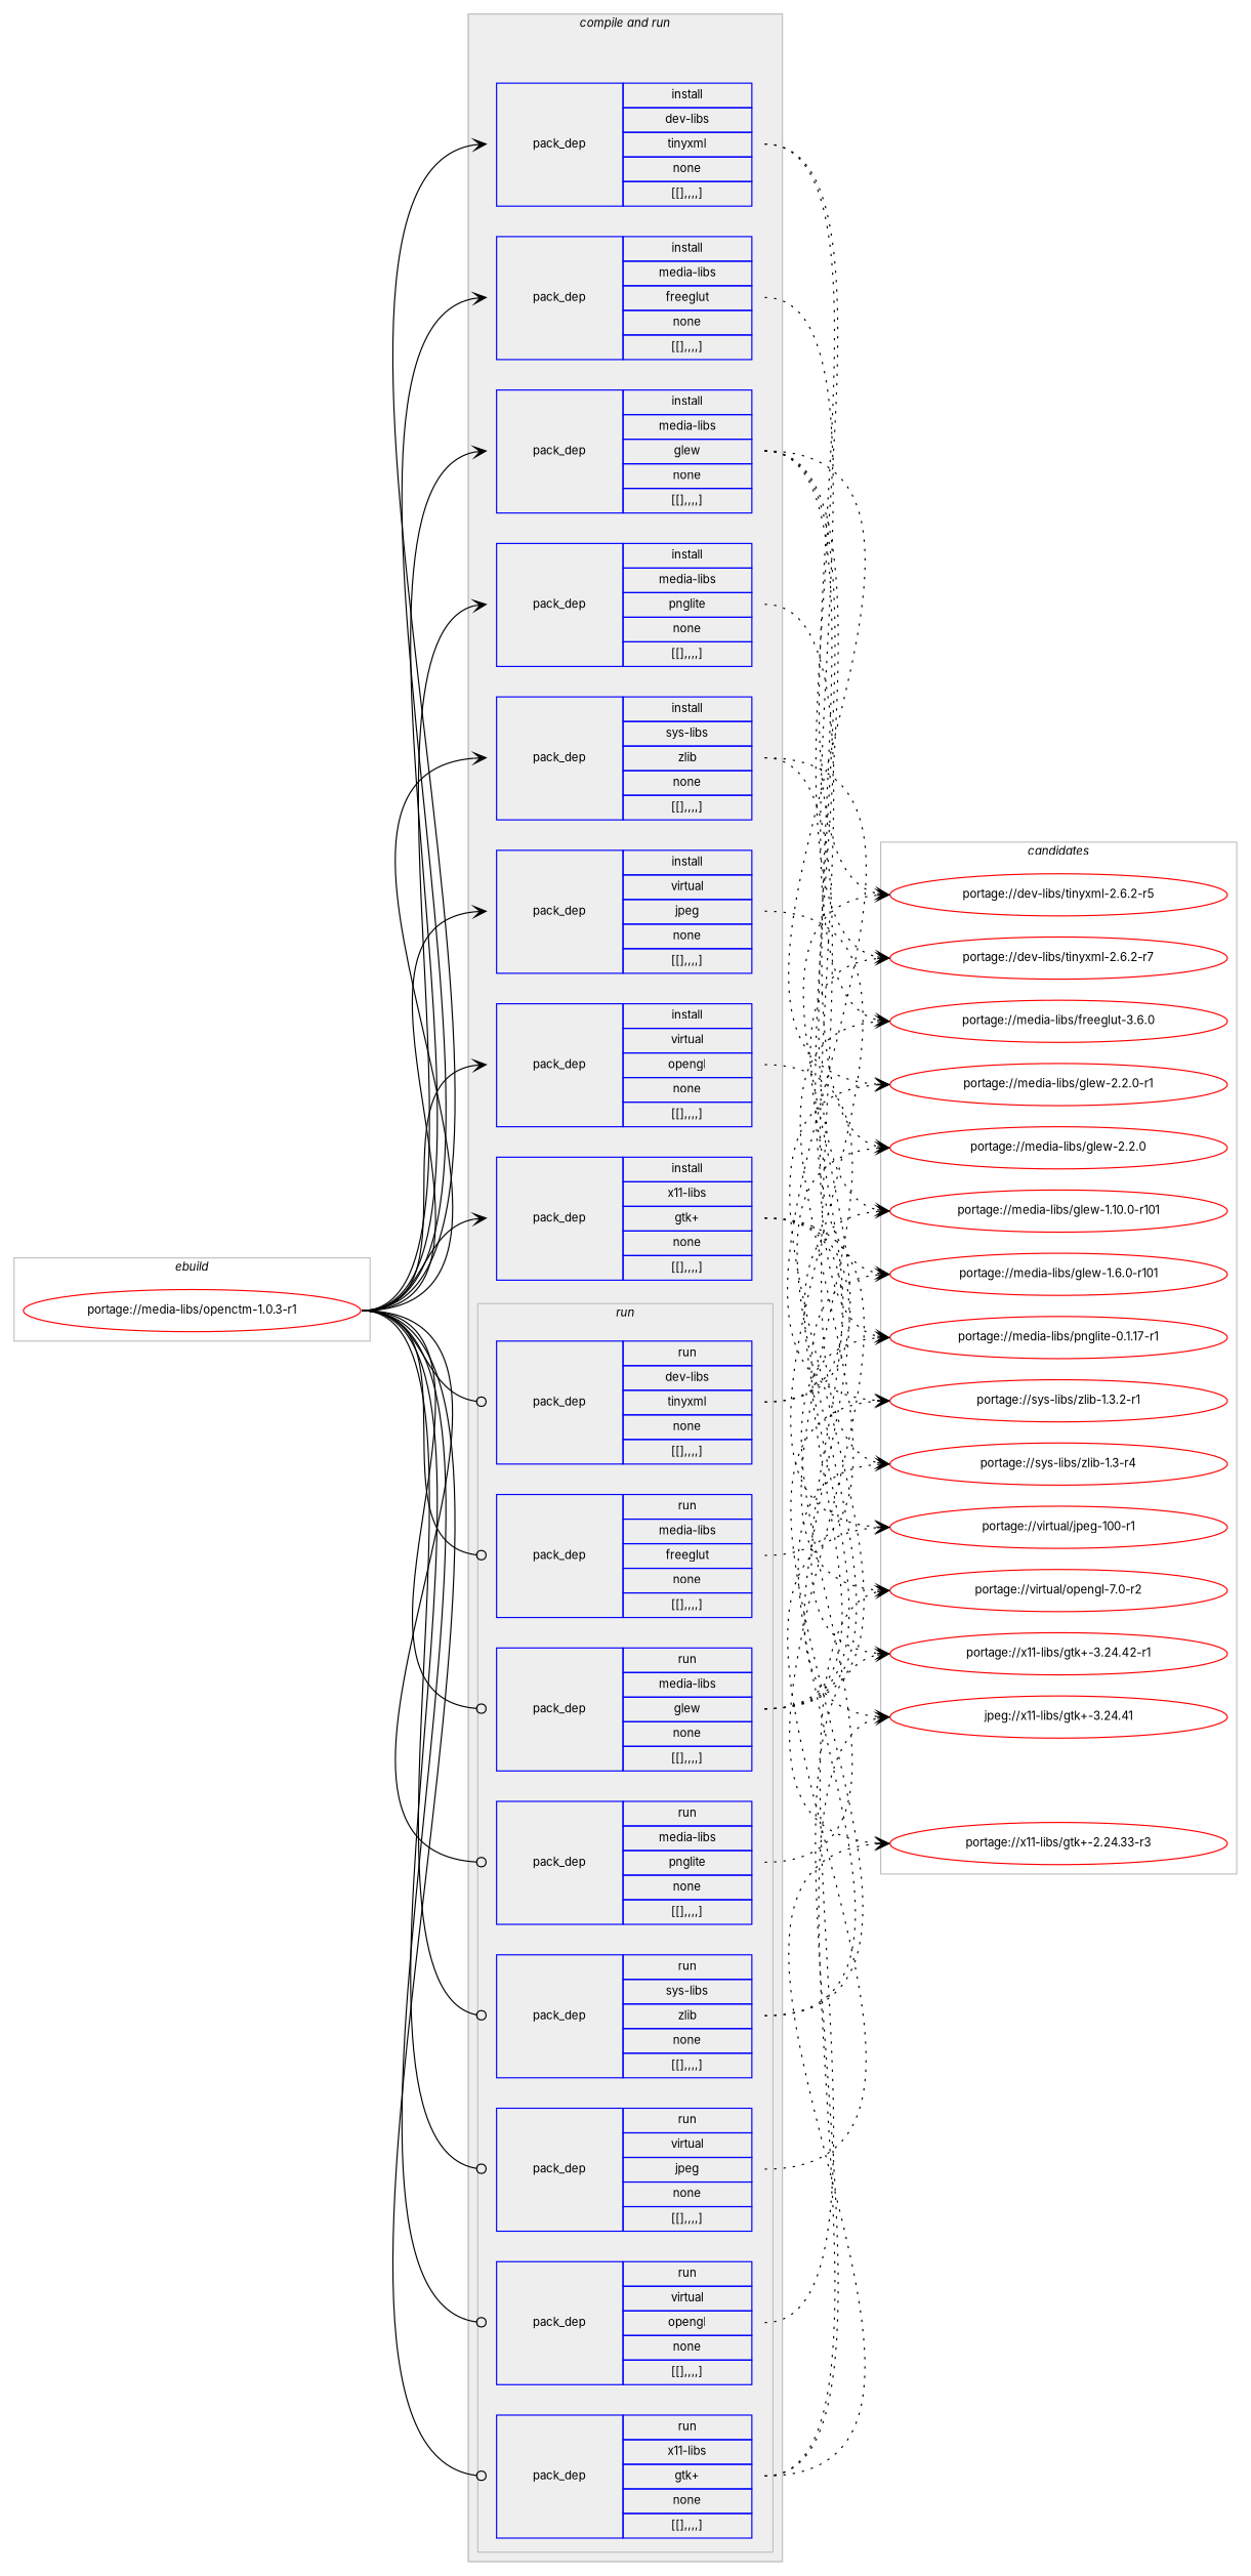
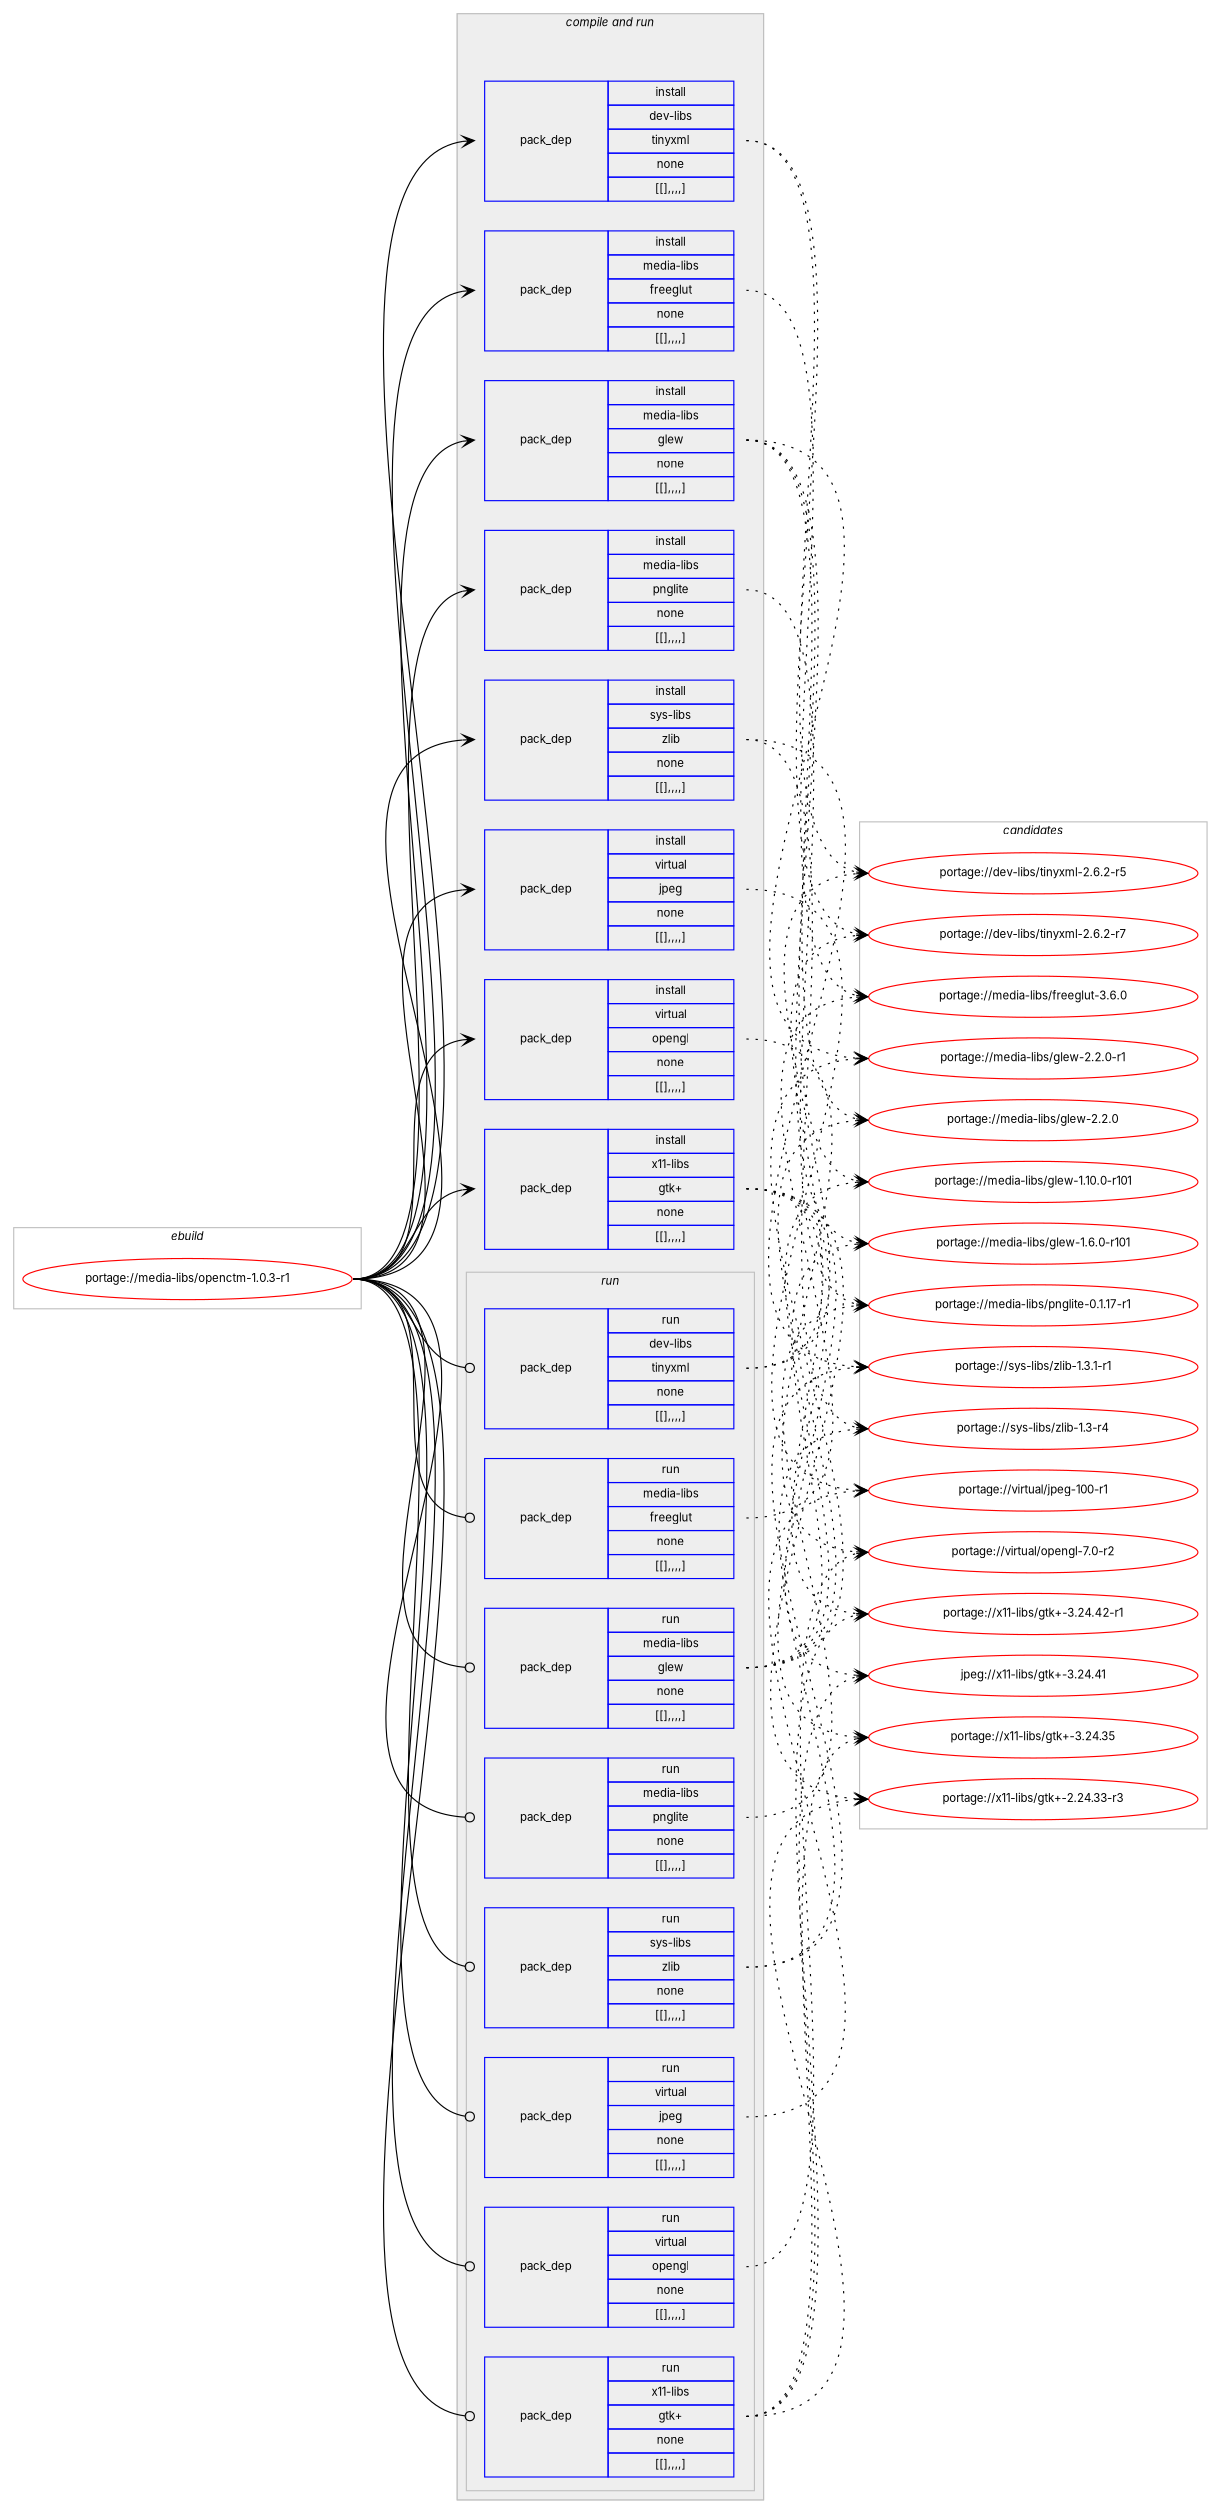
  digraph {
    compound=true
    concentrate=true
    fontname=Inter
    fontsize=10
    newrank=true
    rankdir=LR
    ranksep=1.5
    node [color=red fontname=Inter fontsize=10]
    edge [arrowhead=vee fontname=Inter headport=w style=dotted tailport=e weight=100]
    n1 [label="portage://media-libs/openctm-1.0.3-r1" width=4]
    n2 [color=blue label=<<TABLE BORDER="0" CELLBORDER="1" CELLSPACING="0" CELLPADDING="4" WIDTH="220"><TR><TD ROWSPAN="6" CELLPADDING="30">pack_dep</TD></TR><TR><TD WIDTH="110">install</TD></TR><TR><TD>dev-libs</TD></TR><TR><TD>tinyxml</TD></TR><TR><TD>none</TD></TR><TR><TD>[[],,,,]</TD></TR></TABLE>> shape=none]
    n3 [color=blue label=<<TABLE BORDER="0" CELLBORDER="1" CELLSPACING="0" CELLPADDING="4" WIDTH="220"><TR><TD ROWSPAN="6" CELLPADDING="30">pack_dep</TD></TR><TR><TD WIDTH="110">install</TD></TR><TR><TD>media-libs</TD></TR><TR><TD>freeglut</TD></TR><TR><TD>none</TD></TR><TR><TD>[[],,,,]</TD></TR></TABLE>> shape=none]
    n4 [color=blue label=<<TABLE BORDER="0" CELLBORDER="1" CELLSPACING="0" CELLPADDING="4" WIDTH="220"><TR><TD ROWSPAN="6" CELLPADDING="30">pack_dep</TD></TR><TR><TD WIDTH="110">install</TD></TR><TR><TD>media-libs</TD></TR><TR><TD>glew</TD></TR><TR><TD>none</TD></TR><TR><TD>[[],,,,]</TD></TR></TABLE>> shape=none]
    n5 [color=blue label=<<TABLE BORDER="0" CELLBORDER="1" CELLSPACING="0" CELLPADDING="4" WIDTH="220"><TR><TD ROWSPAN="6" CELLPADDING="30">pack_dep</TD></TR><TR><TD WIDTH="110">install</TD></TR><TR><TD>media-libs</TD></TR><TR><TD>pnglite</TD></TR><TR><TD>none</TD></TR><TR><TD>[[],,,,]</TD></TR></TABLE>> shape=none]
    n6 [color=blue label=<<TABLE BORDER="0" CELLBORDER="1" CELLSPACING="0" CELLPADDING="4" WIDTH="220"><TR><TD ROWSPAN="6" CELLPADDING="30">pack_dep</TD></TR><TR><TD WIDTH="110">install</TD></TR><TR><TD>sys-libs</TD></TR><TR><TD>zlib</TD></TR><TR><TD>none</TD></TR><TR><TD>[[],,,,]</TD></TR></TABLE>> shape=none]
    n7 [color=blue label=<<TABLE BORDER="0" CELLBORDER="1" CELLSPACING="0" CELLPADDING="4" WIDTH="220"><TR><TD ROWSPAN="6" CELLPADDING="30">pack_dep</TD></TR><TR><TD WIDTH="110">install</TD></TR><TR><TD>virtual</TD></TR><TR><TD>jpeg</TD></TR><TR><TD>none</TD></TR><TR><TD>[[],,,,]</TD></TR></TABLE>> shape=none]
    n8 [color=blue label=<<TABLE BORDER="0" CELLBORDER="1" CELLSPACING="0" CELLPADDING="4" WIDTH="220"><TR><TD ROWSPAN="6" CELLPADDING="30">pack_dep</TD></TR><TR><TD WIDTH="110">install</TD></TR><TR><TD>virtual</TD></TR><TR><TD>opengl</TD></TR><TR><TD>none</TD></TR><TR><TD>[[],,,,]</TD></TR></TABLE>> shape=none]
    n9 [color=blue label=<<TABLE BORDER="0" CELLBORDER="1" CELLSPACING="0" CELLPADDING="4" WIDTH="220"><TR><TD ROWSPAN="6" CELLPADDING="30">pack_dep</TD></TR><TR><TD WIDTH="110">install</TD></TR><TR><TD>x11-libs</TD></TR><TR><TD>gtk+</TD></TR><TR><TD>none</TD></TR><TR><TD>[[],,,,]</TD></TR></TABLE>> shape=none]
    n10 [color=blue label=<<TABLE BORDER="0" CELLBORDER="1" CELLSPACING="0" CELLPADDING="4" WIDTH="220"><TR><TD ROWSPAN="6" CELLPADDING="30">pack_dep</TD></TR><TR><TD WIDTH="110">run</TD></TR><TR><TD>dev-libs</TD></TR><TR><TD>tinyxml</TD></TR><TR><TD>none</TD></TR><TR><TD>[[],,,,]</TD></TR></TABLE>> shape=none]
    n11 [color=blue label=<<TABLE BORDER="0" CELLBORDER="1" CELLSPACING="0" CELLPADDING="4" WIDTH="220"><TR><TD ROWSPAN="6" CELLPADDING="30">pack_dep</TD></TR><TR><TD WIDTH="110">run</TD></TR><TR><TD>media-libs</TD></TR><TR><TD>freeglut</TD></TR><TR><TD>none</TD></TR><TR><TD>[[],,,,]</TD></TR></TABLE>> shape=none]
    n12 [color=blue label=<<TABLE BORDER="0" CELLBORDER="1" CELLSPACING="0" CELLPADDING="4" WIDTH="220"><TR><TD ROWSPAN="6" CELLPADDING="30">pack_dep</TD></TR><TR><TD WIDTH="110">run</TD></TR><TR><TD>media-libs</TD></TR><TR><TD>glew</TD></TR><TR><TD>none</TD></TR><TR><TD>[[],,,,]</TD></TR></TABLE>> shape=none]
    n13 [color=blue label=<<TABLE BORDER="0" CELLBORDER="1" CELLSPACING="0" CELLPADDING="4" WIDTH="220"><TR><TD ROWSPAN="6" CELLPADDING="30">pack_dep</TD></TR><TR><TD WIDTH="110">run</TD></TR><TR><TD>media-libs</TD></TR><TR><TD>pnglite</TD></TR><TR><TD>none</TD></TR><TR><TD>[[],,,,]</TD></TR></TABLE>> shape=none]
    n14 [color=blue label=<<TABLE BORDER="0" CELLBORDER="1" CELLSPACING="0" CELLPADDING="4" WIDTH="220"><TR><TD ROWSPAN="6" CELLPADDING="30">pack_dep</TD></TR><TR><TD WIDTH="110">run</TD></TR><TR><TD>sys-libs</TD></TR><TR><TD>zlib</TD></TR><TR><TD>none</TD></TR><TR><TD>[[],,,,]</TD></TR></TABLE>> shape=none]
    n15 [color=blue label=<<TABLE BORDER="0" CELLBORDER="1" CELLSPACING="0" CELLPADDING="4" WIDTH="220"><TR><TD ROWSPAN="6" CELLPADDING="30">pack_dep</TD></TR><TR><TD WIDTH="110">run</TD></TR><TR><TD>virtual</TD></TR><TR><TD>jpeg</TD></TR><TR><TD>none</TD></TR><TR><TD>[[],,,,]</TD></TR></TABLE>> shape=none]
    n16 [color=blue label=<<TABLE BORDER="0" CELLBORDER="1" CELLSPACING="0" CELLPADDING="4" WIDTH="220"><TR><TD ROWSPAN="6" CELLPADDING="30">pack_dep</TD></TR><TR><TD WIDTH="110">run</TD></TR><TR><TD>virtual</TD></TR><TR><TD>opengl</TD></TR><TR><TD>none</TD></TR><TR><TD>[[],,,,]</TD></TR></TABLE>> shape=none]
    n17 [color=blue label=<<TABLE BORDER="0" CELLBORDER="1" CELLSPACING="0" CELLPADDING="4" WIDTH="220"><TR><TD ROWSPAN="6" CELLPADDING="30">pack_dep</TD></TR><TR><TD WIDTH="110">run</TD></TR><TR><TD>x11-libs</TD></TR><TR><TD>gtk+</TD></TR><TR><TD>none</TD></TR><TR><TD>[[],,,,]</TD></TR></TABLE>> shape=none]
    n18 [label="portage://media-libs/freeglut-3.6.0" width=4]
    n19 [label="portage://dev-libs/tinyxml-2.6.2-r5" width=4]
    n20 [label="portage://dev-libs/tinyxml-2.6.2-r7" width=4]
    n21 [label="portage://media-libs/glew-2.2.0-r1" width=4]
    n22 [label="portage://media-libs/glew-2.2.0" width=4]
    n23 [label="portage://media-libs/glew-1.10.0-r101" width=4]
    n24 [label="portage://media-libs/glew-1.6.0-r101" width=4]
    n25 [label="portage://media-libs/pnglite-0.1.17-r1" width=4]
-   n26 [label="portage://sys-libs/zlib-1.3.2-r1" width=4]
+   n26 [label="portage://sys-libs/zlib-1.3.1-r1" width=4]
    n27 [label="portage://sys-libs/zlib-1.3-r4" width=4]
    n28 [label="portage://virtual/jpeg-100-r1" width=4]
    n29 [label="portage://virtual/opengl-7.0-r2" width=4]
    n30 [label="portage://x11-libs/gtk+-3.24.42-r1" width=4]
    n31 [label="jpeg://x11-libs/gtk+-3.24.41" width=4]
+   n32 [label="portage://x11-libs/gtk+-3.24.35" width=4]
    n33 [label="portage://x11-libs/gtk+-2.24.33-r3" width=4]
    subgraph cluster_1 {
      color=gray
      label=<<i>ebuild</i>>
      n1
    }
    subgraph cluster_2 {
      color=gray
      label=<<i>dependencies</i>>
      subgraph cluster_3 {
        color=gray
        fillcolor="#eeeeee"
        label=<<i>compile</i>>
        style=filled
        subgraph sub_4 {
          color=gray
          fillcolor="#eeeeee"
          label=<<i>compile</i>>
          style=filled
          n2
        }
        subgraph sub_5 {
          color=gray
          fillcolor="#eeeeee"
          label=<<i>compile</i>>
          style=filled
          n3
        }
        subgraph sub_6 {
          color=gray
          fillcolor="#eeeeee"
          label=<<i>compile</i>>
          style=filled
          n4
        }
        subgraph sub_7 {
          color=gray
          fillcolor="#eeeeee"
          label=<<i>compile</i>>
          style=filled
          n5
        }
        subgraph sub_8 {
          color=gray
          fillcolor="#eeeeee"
          label=<<i>compile</i>>
          style=filled
          n6
        }
        subgraph sub_9 {
          color=gray
          fillcolor="#eeeeee"
          label=<<i>compile</i>>
          style=filled
          n7
        }
        subgraph sub_10 {
          color=gray
          fillcolor="#eeeeee"
          label=<<i>compile</i>>
          style=filled
          n8
        }
        subgraph sub_11 {
          color=gray
          fillcolor="#eeeeee"
          label=<<i>compile</i>>
          style=filled
          n9
        }
      }
      subgraph cluster_12 {
        color=gray
        fillcolor="#eeeeee"
        label=<<i>compile and run</i>>
        style=filled
      }
      subgraph cluster_13 {
        color=gray
        fillcolor="#eeeeee"
        label=<<i>run</i>>
        style=filled
        subgraph sub_14 {
          color=gray
          fillcolor="#eeeeee"
          label=<<i>run</i>>
          style=filled
          n10
        }
        subgraph sub_15 {
          color=gray
          fillcolor="#eeeeee"
          label=<<i>run</i>>
          style=filled
          n11
        }
        subgraph sub_16 {
          color=gray
          fillcolor="#eeeeee"
          label=<<i>run</i>>
          style=filled
          n12
        }
        subgraph sub_17 {
          color=gray
          fillcolor="#eeeeee"
          label=<<i>run</i>>
          style=filled
          n13
        }
        subgraph sub_18 {
          color=gray
          fillcolor="#eeeeee"
          label=<<i>run</i>>
          style=filled
          n14
        }
        subgraph sub_19 {
          color=gray
          fillcolor="#eeeeee"
          label=<<i>run</i>>
          style=filled
          n15
        }
        subgraph sub_20 {
          color=gray
          fillcolor="#eeeeee"
          label=<<i>run</i>>
          style=filled
          n16
        }
        subgraph sub_21 {
          color=gray
          fillcolor="#eeeeee"
          label=<<i>run</i>>
          style=filled
          n17
        }
      }
    }
    subgraph cluster_22 {
      color=gray
      label=<<i>candidates</i>>
      rank=same
      subgraph sub_23 {
        color=black
        label=<<i>candidates</i>>
        nodesep=1
        rank=same
        n18
      }
      subgraph sub_24 {
        color=black
        label=<<i>candidates</i>>
        nodesep=1
        rank=same
        n19
        n20
      }
      subgraph sub_25 {
        color=black
        label=<<i>candidates</i>>
        nodesep=1
        rank=same
        n21
        n22
        n23
        n24
      }
      subgraph sub_26 {
        color=black
        label=<<i>candidates</i>>
        nodesep=1
        rank=same
        n25
      }
      subgraph sub_27 {
        color=black
        label=<<i>candidates</i>>
        nodesep=1
        rank=same
        n26
        n27
      }
      subgraph sub_28 {
        color=black
        label=<<i>candidates</i>>
        nodesep=1
        rank=same
        n28
      }
      subgraph sub_29 {
        color=black
        label=<<i>candidates</i>>
        nodesep=1
        rank=same
        n29
      }
      subgraph sub_30 {
        color=black
        label=<<i>candidates</i>>
        nodesep=1
        rank=same
        n30
        n31
+       n32
        n33
      }
      subgraph sub_31 {
        color=black
        label=<<i>candidates</i>>
        nodesep=1
        rank=same
        n19
        n20
      }
      subgraph sub_32 {
        color=black
        label=<<i>candidates</i>>
        nodesep=1
        rank=same
        n18
      }
      subgraph sub_33 {
        color=black
        label=<<i>candidates</i>>
        nodesep=1
        rank=same
        n21
        n22
        n23
        n24
      }
      subgraph sub_34 {
        color=black
        label=<<i>candidates</i>>
        nodesep=1
        rank=same
        n25
      }
      subgraph sub_35 {
        color=black
        label=<<i>candidates</i>>
        nodesep=1
        rank=same
        n26
        n27
      }
      subgraph sub_36 {
        color=black
        label=<<i>candidates</i>>
        nodesep=1
        rank=same
        n28
      }
      subgraph sub_37 {
        color=black
        label=<<i>candidates</i>>
        nodesep=1
        rank=same
        n29
      }
      subgraph sub_38 {
        color=black
        label=<<i>candidates</i>>
        nodesep=1
        rank=same
        n30
        n31
+       n32
        n33
      }
    }
    n1 -> n2 [style=solid weight=20]
    n1 -> n3 [style=solid weight=20]
    n1 -> n4 [style=solid weight=20]
    n1 -> n5 [style=solid weight=20]
    n1 -> n6 [style=solid weight=20]
    n1 -> n7 [style=solid weight=20]
    n1 -> n8 [style=solid weight=20]
    n1 -> n9 [style=solid weight=20]
    n1 -> n10 [arrowhead=odot style=solid weight=20]
    n1 -> n11 [arrowhead=odot style=solid weight=20]
    n1 -> n12 [arrowhead=odot style=solid weight=20]
    n1 -> n13 [arrowhead=odot style=solid weight=20]
    n1 -> n14 [arrowhead=odot style=solid weight=20]
    n1 -> n15 [arrowhead=odot style=solid weight=20]
    n1 -> n16 [arrowhead=odot style=solid weight=20]
    n1 -> n17 [arrowhead=odot style=solid weight=20]
    n2 -> n19
    n2 -> n20
    n3 -> n18
    n4 -> n21
    n4 -> n22
    n4 -> n23
    n4 -> n24
    n5 -> n25
    n6 -> n26
    n6 -> n27
    n7 -> n28
    n8 -> n29
    n9 -> n30
    n9 -> n31
+   n9 -> n32
    n9 -> n33
    n10 -> n19
    n10 -> n20
    n11 -> n18
    n12 -> n21
    n12 -> n22
    n12 -> n23
    n12 -> n24
    n13 -> n25
    n14 -> n26
    n14 -> n27
    n15 -> n28
    n16 -> n29
    n17 -> n30
    n17 -> n31
+   n17 -> n32
    n17 -> n33
  }
